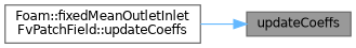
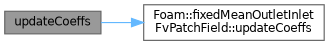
  digraph {
    rankdir=RL
    node [fontname=Helvetica fontsize=10 shape=box style=filled]
    n1 [color=gray40 fillcolor=grey60 fontcolor=black height=0.2 label=updateCoeffs width=0.4]
    n2 [color=grey40 fillcolor=white height=0.2 label="Foam::fixedMeanOutletInlet\lFvPatchField::updateCoeffs" width=0.4]
-   n1 -> n2 [color=steelblue1 dir=back fontname=Helvetica fontsize=10 labelfontname=Helvetica labelfontsize=10 style=solid]
+   n2 -> n1 [color=steelblue1 dir=back fontname=Helvetica fontsize=10 labelfontname=Helvetica labelfontsize=10 style=solid]
  }
